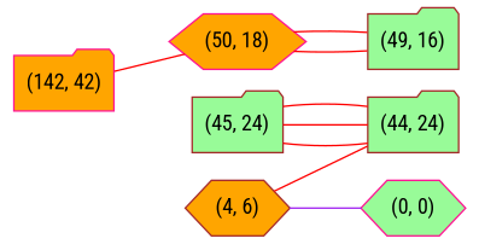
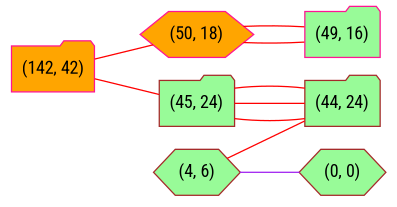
  graph {
    fontname="Roboto Condensed"
    rankdir=LR
    node [color=brown fillcolor=palegreen fontname="Roboto Condensed" shape=folder style=filled]
    edge [color=red fontname="Roboto Condensed" weight=1]
    "(142, 42)" [color=deeppink fillcolor=orange]
    "(45, 24)"
    n3 [color=deeppink fillcolor=orange label="(50, 18)" shape=hexagon]
    "(44, 24)"
-   "(49, 16)"
-   "(4, 6)" [fillcolor=orange shape=hexagon]
-   "(0, 0)" [color=deeppink shape=hexagon]
+   "(49, 16)" [color=deeppink]
+   "(4, 6)" [shape=hexagon]
+   "(0, 0)" [shape=hexagon]
+   "(142, 42)" -- "(45, 24)"
    "(142, 42)" -- n3
    "(45, 24)" -- "(44, 24)"
    "(45, 24)" -- "(44, 24)"
    "(45, 24)" -- "(44, 24)"
    n3 -- "(49, 16)"
    n3 -- "(49, 16)"
    "(4, 6)" -- "(44, 24)"
    "(4, 6)" -- "(0, 0)" [color=purple weight=4]
  }
